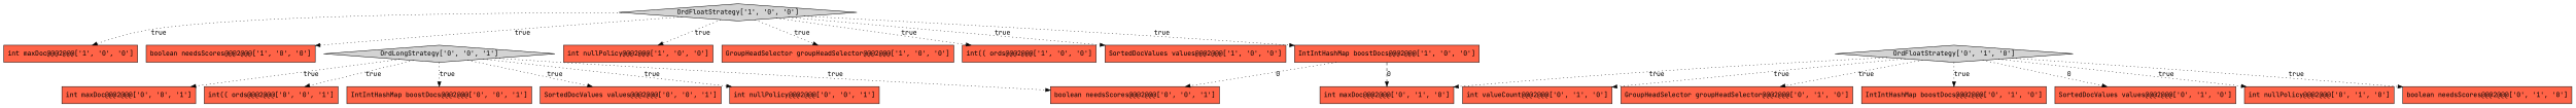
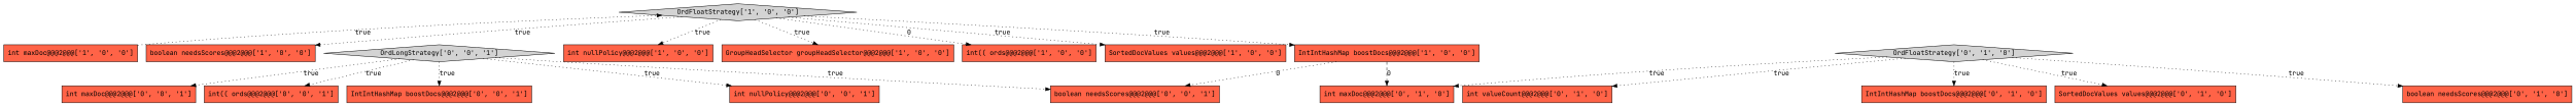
  digraph {
    fontname="JetBrains Mono"
    node [fillcolor=tomato fontname="JetBrains Mono" shape=box style=filled]
    edge [fontname="JetBrains Mono" style=dotted]
    n1 [label="boolean needsScores@@@2@@@['1', '0', '0']"]
    n2 [label="int valueCount@@@2@@@['0', '1', '0']"]
    n3 [label="IntIntHashMap boostDocs@@@2@@@['1', '0', '0']"]
    n4 [label="boolean needsScores@@@2@@@['0', '0', '1']"]
    n5 [label="int maxDoc@@@2@@@['0', '1', '0']"]
-   n6 [label="SortedDocValues values@@@2@@@['0', '0', '1']"]
    n7 [fillcolor=lightgray label="OrdLongStrategy['0', '0', '1']" shape=diamond]
    n8 [label="int nullPolicy@@@2@@@['0', '0', '1']"]
    n9 [label="int maxDoc@@@2@@@['0', '0', '1']"]
    n10 [label="int(( ords@@@2@@@['0', '0', '1']"]
    n11 [label="IntIntHashMap boostDocs@@@2@@@['0', '0', '1']"]
    n12 [fillcolor=lightgray label="OrdFloatStrategy['0', '1', '0']" shape=diamond]
-   n13 [label="GroupHeadSelector groupHeadSelector@@@2@@@['0', '1', '0']"]
    n14 [label="IntIntHashMap boostDocs@@@2@@@['0', '1', '0']"]
    n15 [label="SortedDocValues values@@@2@@@['0', '1', '0']"]
-   n16 [label="int nullPolicy@@@2@@@['0', '1', '0']"]
    n17 [label="boolean needsScores@@@2@@@['0', '1', '0']"]
    n18 [label="int maxDoc@@@2@@@['1', '0', '0']"]
    n19 [label="int nullPolicy@@@2@@@['1', '0', '0']"]
    n20 [label="GroupHeadSelector groupHeadSelector@@@2@@@['1', '0', '0']"]
    n21 [fillcolor=lightgray label="OrdFloatStrategy['1', '0', '0']" shape=diamond]
    n22 [label="int(( ords@@@2@@@['1', '0', '0']"]
    n23 [label="SortedDocValues values@@@2@@@['1', '0', '0']"]
    n3 -> n4 [label=0]
    n3 -> n5 [label=0 style=dashed]
    n7 -> n4 [label=true]
-   n7 -> n6 [label=true]
    n7 -> n8 [label=true]
    n7 -> n9 [label=true]
    n7 -> n10 [label=true]
    n7 -> n11 [label=true]
    n12 -> n2 [label=true]
    n12 -> n5 [label=true]
-   n12 -> n13 [label=true]
    n12 -> n14 [label=true]
-   n12 -> n15 [label=0]
-   n12 -> n16 [label=true]
+   n12 -> n15 [label=true]
    n12 -> n17 [label=true]
    n21 -> n1 [label=true]
    n21 -> n3 [label=true]
-   n21 -> n18 [label=true]
+   n18 -> n21 [label=true]
    n21 -> n19 [label=true]
    n21 -> n20 [label=true]
-   n21 -> n22 [label=true]
+   n21 -> n22 [label=0]
    n21 -> n23 [label=true]
  }
